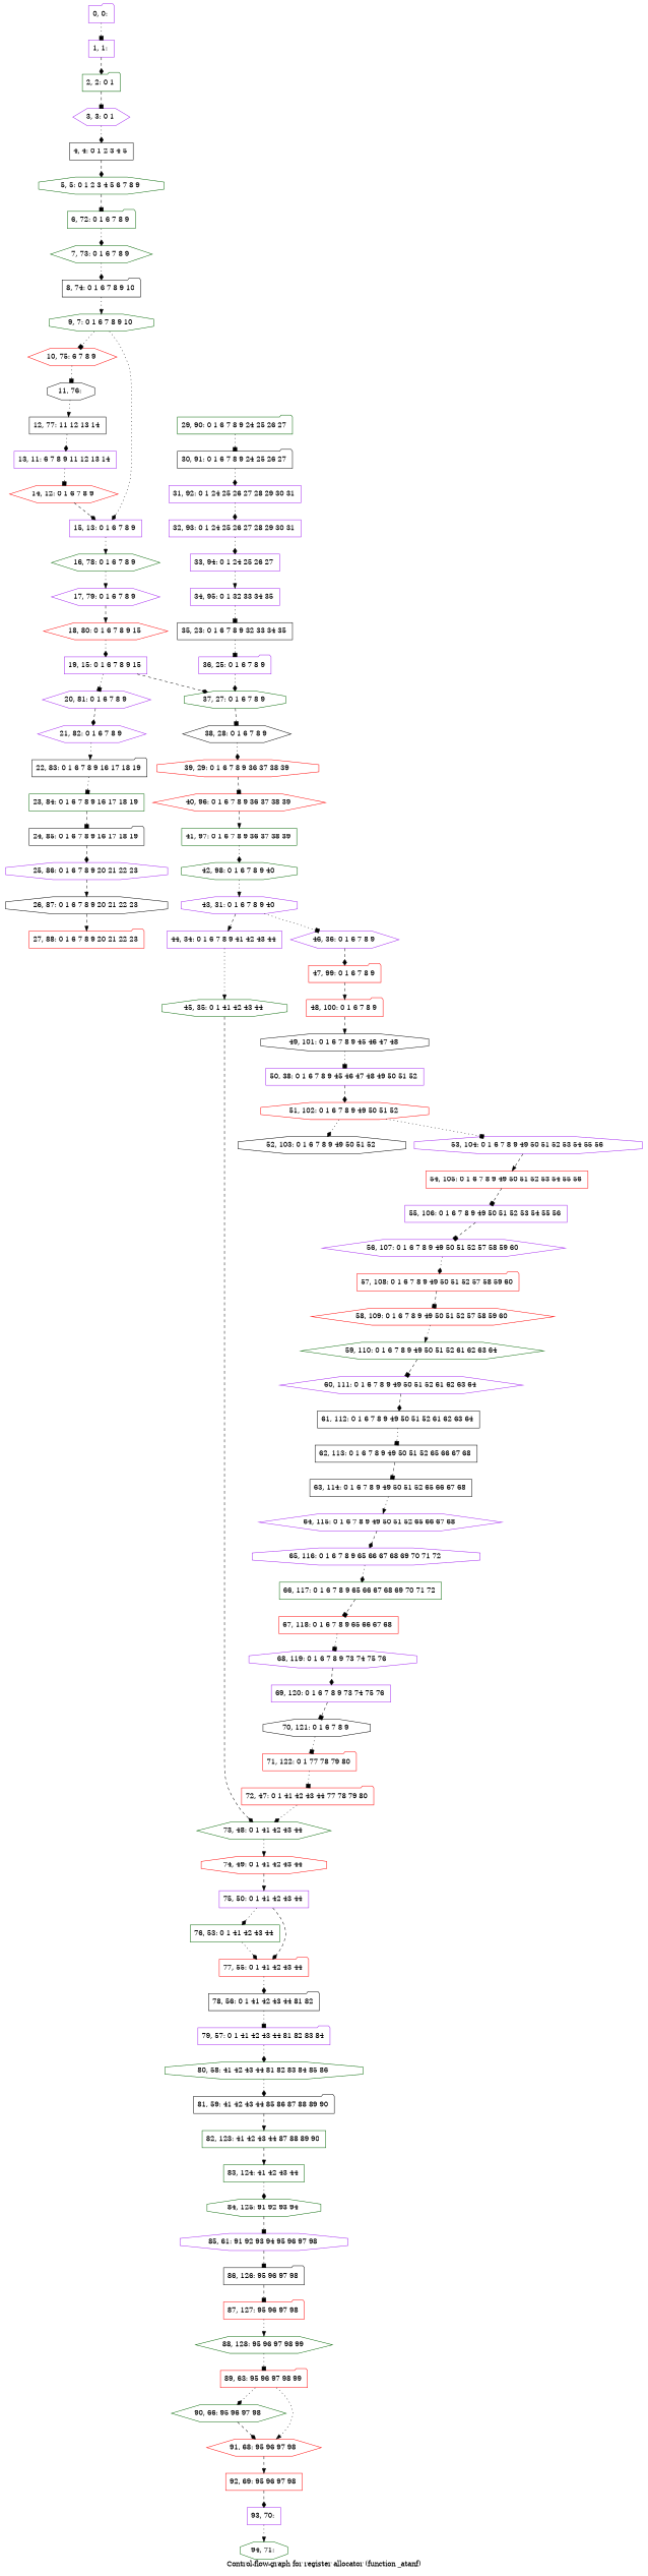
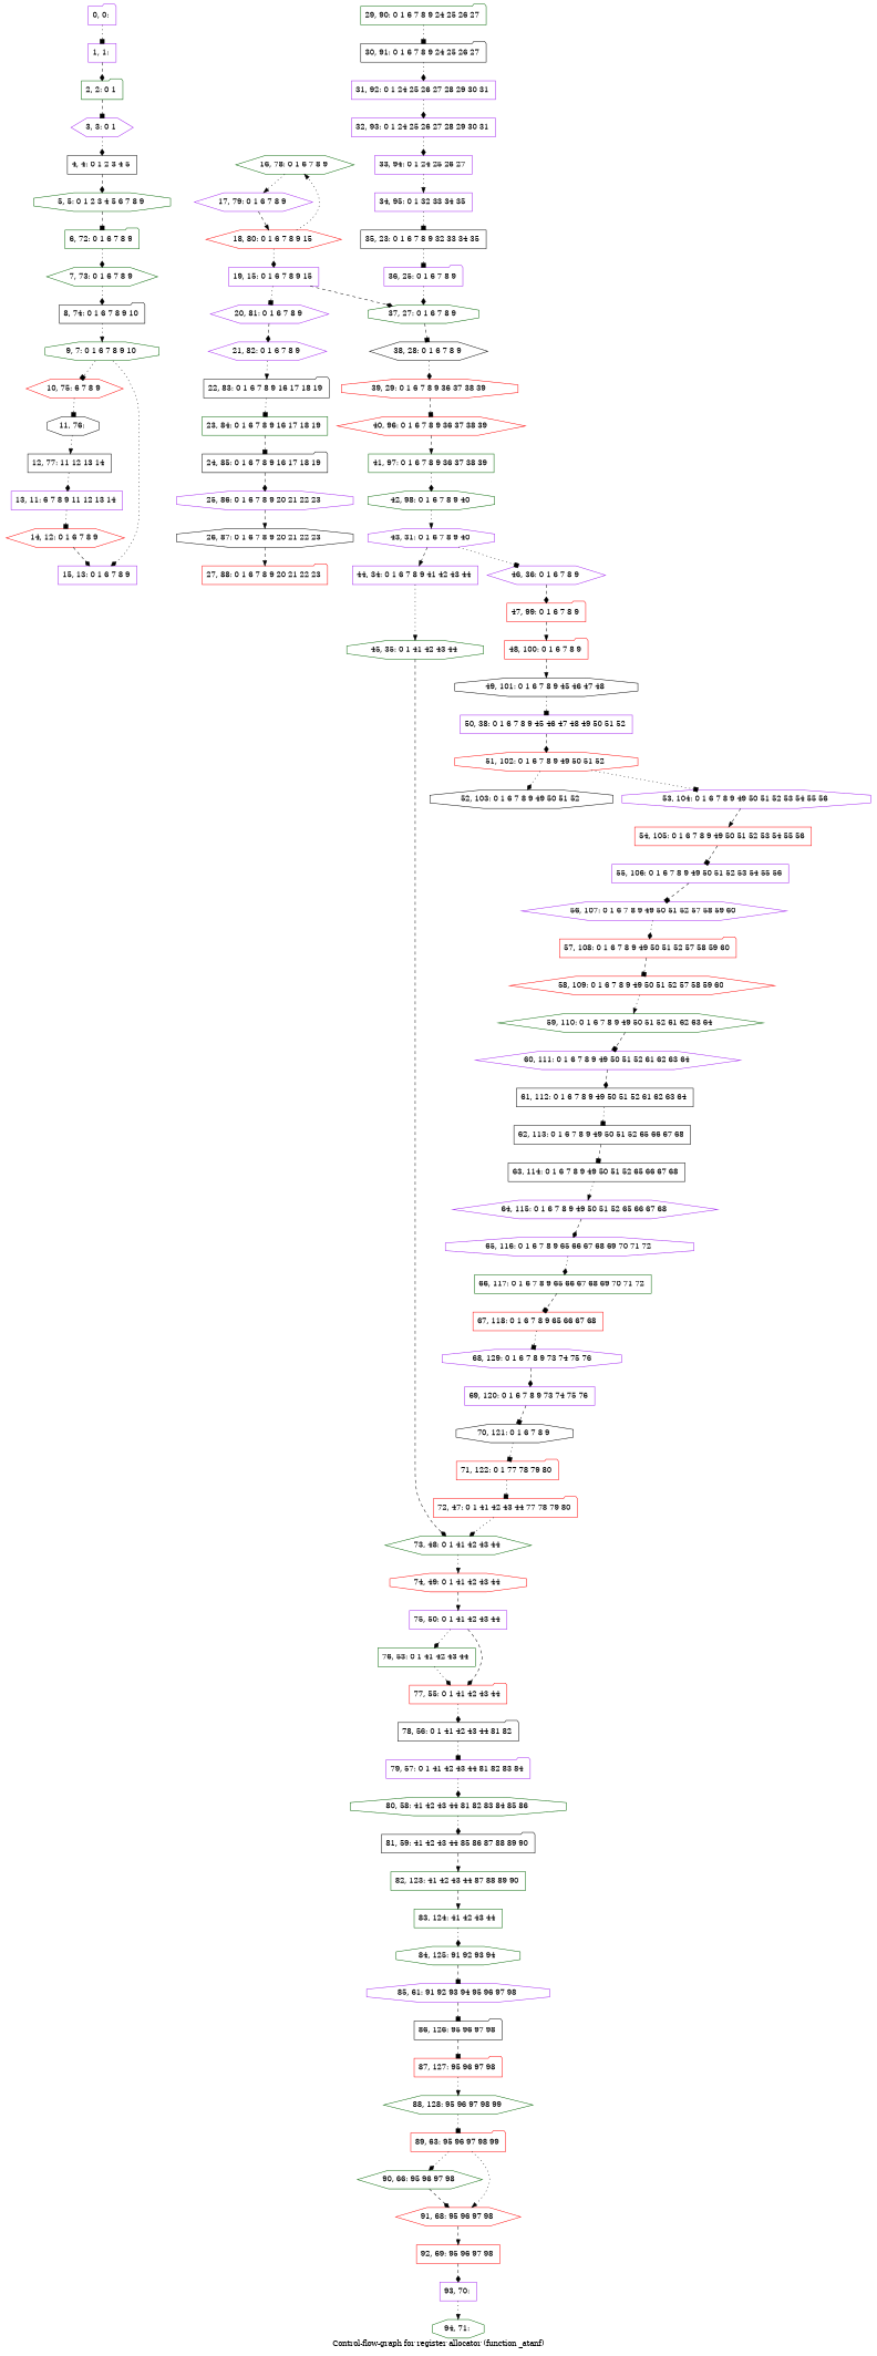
  digraph {
    label="Control-flow-graph for register allocator (function _atanf)"
    node [color=purple shape=box]
    edge [arrowhead=diamond style=dotted]
    n1 [label="0, 0: " shape=folder]
    n2 [label="1, 1: "]
    n3 [color=darkgreen label="2, 2: 0 1 " shape=folder]
    n4 [label="3, 3: 0 1 " shape=hexagon]
    n5 [color=black label="4, 4: 0 1 2 3 4 5 "]
    n6 [color=darkgreen label="5, 5: 0 1 2 3 4 5 6 7 8 9 " shape=octagon]
    n7 [color=darkgreen label="6, 72: 0 1 6 7 8 9 " shape=folder]
    n8 [color=darkgreen label="7, 73: 0 1 6 7 8 9 " shape=hexagon]
    n9 [color=black label="8, 74: 0 1 6 7 8 9 10 " shape=folder]
    n10 [color=darkgreen label="9, 7: 0 1 6 7 8 9 10 " shape=octagon]
    n11 [color=red label="10, 75: 6 7 8 9 " shape=hexagon]
    n12 [label="15, 13: 0 1 6 7 8 9 "]
    n13 [color=black label="11, 76: " shape=octagon]
    n14 [color=darkgreen label="16, 78: 0 1 6 7 8 9 " shape=hexagon]
    n15 [color=black label="12, 77: 11 12 13 14 "]
    n16 [label="13, 11: 6 7 8 9 11 12 13 14 "]
    n17 [color=red label="14, 12: 0 1 6 7 8 9 " shape=hexagon]
    n18 [label="17, 79: 0 1 6 7 8 9 " shape=hexagon]
    n19 [color=red label="18, 80: 0 1 6 7 8 9 15 " shape=hexagon]
    n20 [label="19, 15: 0 1 6 7 8 9 15 "]
    n21 [label="20, 81: 0 1 6 7 8 9 " shape=hexagon]
    n22 [color=darkgreen label="37, 27: 0 1 6 7 8 9 " shape=octagon]
    n23 [label="21, 82: 0 1 6 7 8 9 " shape=hexagon]
    n24 [color=black label="38, 28: 0 1 6 7 8 9 " shape=hexagon]
    n25 [color=black label="22, 83: 0 1 6 7 8 9 16 17 18 19 " shape=folder]
    n26 [color=darkgreen label="23, 84: 0 1 6 7 8 9 16 17 18 19 "]
    n27 [color=black label="24, 85: 0 1 6 7 8 9 16 17 18 19 " shape=folder]
    n28 [label="25, 86: 0 1 6 7 8 9 20 21 22 23 " shape=octagon]
    n29 [color=black label="26, 87: 0 1 6 7 8 9 20 21 22 23 " shape=octagon]
    n30 [color=red label="27, 88: 0 1 6 7 8 9 20 21 22 23 " shape=folder]
    n31 [color=darkgreen label="29, 90: 0 1 6 7 8 9 24 25 26 27 " shape=folder]
    n32 [color=black label="30, 91: 0 1 6 7 8 9 24 25 26 27 " shape=folder]
    n33 [label="31, 92: 0 1 24 25 26 27 28 29 30 31 "]
    n34 [label="32, 93: 0 1 24 25 26 27 28 29 30 31 "]
    n35 [label="33, 94: 0 1 24 25 26 27 "]
    n36 [label="34, 95: 0 1 32 33 34 35 "]
    n37 [color=black label="35, 23: 0 1 6 7 8 9 32 33 34 35 "]
    n38 [label="36, 25: 0 1 6 7 8 9 " shape=folder]
    n39 [color=red label="39, 29: 0 1 6 7 8 9 36 37 38 39 " shape=octagon]
    n40 [color=red label="40, 96: 0 1 6 7 8 9 36 37 38 39 " shape=hexagon]
    n41 [color=darkgreen label="41, 97: 0 1 6 7 8 9 36 37 38 39 "]
    n42 [color=darkgreen label="42, 98: 0 1 6 7 8 9 40 " shape=octagon]
    n43 [label="43, 31: 0 1 6 7 8 9 40 " shape=octagon]
    n44 [label="44, 34: 0 1 6 7 8 9 41 42 43 44 "]
    n45 [label="46, 36: 0 1 6 7 8 9 " shape=hexagon]
    n46 [color=darkgreen label="45, 35: 0 1 41 42 43 44 " shape=octagon]
    n47 [color=red label="47, 99: 0 1 6 7 8 9 " shape=folder]
    n48 [color=darkgreen label="73, 48: 0 1 41 42 43 44 " shape=hexagon]
    n49 [color=red label="74, 49: 0 1 41 42 43 44 " shape=octagon]
    n50 [color=red label="48, 100: 0 1 6 7 8 9 " shape=folder]
    n51 [color=black label="49, 101: 0 1 6 7 8 9 45 46 47 48 " shape=octagon]
    n52 [label="50, 38: 0 1 6 7 8 9 45 46 47 48 49 50 51 52 "]
    n53 [color=red label="51, 102: 0 1 6 7 8 9 49 50 51 52 " shape=octagon]
    n54 [color=black label="52, 103: 0 1 6 7 8 9 49 50 51 52 " shape=octagon]
    n55 [label="53, 104: 0 1 6 7 8 9 49 50 51 52 53 54 55 56 " shape=octagon]
    n56 [color=red label="54, 105: 0 1 6 7 8 9 49 50 51 52 53 54 55 56 "]
    n57 [label="55, 106: 0 1 6 7 8 9 49 50 51 52 53 54 55 56 "]
    n58 [label="56, 107: 0 1 6 7 8 9 49 50 51 52 57 58 59 60 " shape=hexagon]
    n59 [color=red label="57, 108: 0 1 6 7 8 9 49 50 51 52 57 58 59 60 " shape=folder]
    n60 [color=red label="58, 109: 0 1 6 7 8 9 49 50 51 52 57 58 59 60 " shape=hexagon]
    n61 [color=darkgreen label="59, 110: 0 1 6 7 8 9 49 50 51 52 61 62 63 64 " shape=hexagon]
    n62 [label="60, 111: 0 1 6 7 8 9 49 50 51 52 61 62 63 64 " shape=hexagon]
    n63 [color=black label="61, 112: 0 1 6 7 8 9 49 50 51 52 61 62 63 64 "]
    n64 [color=black label="62, 113: 0 1 6 7 8 9 49 50 51 52 65 66 67 68 "]
    n65 [color=black label="63, 114: 0 1 6 7 8 9 49 50 51 52 65 66 67 68 "]
    n66 [label="64, 115: 0 1 6 7 8 9 49 50 51 52 65 66 67 68 " shape=hexagon]
    n67 [label="65, 116: 0 1 6 7 8 9 65 66 67 68 69 70 71 72 " shape=octagon]
    n68 [color=darkgreen label="66, 117: 0 1 6 7 8 9 65 66 67 68 69 70 71 72 "]
    n69 [color=red label="67, 118: 0 1 6 7 8 9 65 66 67 68 "]
-   n70 [label="68, 119: 0 1 6 7 8 9 73 74 75 76 " shape=octagon]
+   n70 [label="68, 129: 0 1 6 7 8 9 73 74 75 76" shape=octagon]
    n71 [label="69, 120: 0 1 6 7 8 9 73 74 75 76 "]
    n72 [color=black label="70, 121: 0 1 6 7 8 9 " shape=octagon]
    n73 [color=red label="71, 122: 0 1 77 78 79 80 " shape=folder]
    n74 [color=red label="72, 47: 0 1 41 42 43 44 77 78 79 80 " shape=folder]
    n75 [label="75, 50: 0 1 41 42 43 44 "]
    n76 [color=darkgreen label="76, 53: 0 1 41 42 43 44 "]
    n77 [color=red label="77, 55: 0 1 41 42 43 44 " shape=folder]
    n78 [color=black label="78, 56: 0 1 41 42 43 44 81 82 " shape=folder]
    n79 [label="79, 57: 0 1 41 42 43 44 81 82 83 84 " shape=folder]
    n80 [color=darkgreen label="80, 58: 41 42 43 44 81 82 83 84 85 86 " shape=octagon]
    n81 [color=black label="81, 59: 41 42 43 44 85 86 87 88 89 90 " shape=folder]
    n82 [color=darkgreen label="82, 123: 41 42 43 44 87 88 89 90 "]
    n83 [color=darkgreen label="83, 124: 41 42 43 44 "]
    n84 [color=darkgreen label="84, 125: 91 92 93 94 " shape=octagon]
    n85 [label="85, 61: 91 92 93 94 95 96 97 98 " shape=octagon]
    n86 [color=black label="86, 126: 95 96 97 98 " shape=folder]
    n87 [color=red label="87, 127: 95 96 97 98 " shape=folder]
    n88 [color=darkgreen label="88, 128: 95 96 97 98 99 " shape=hexagon]
    n89 [color=red label="89, 63: 95 96 97 98 99 " shape=folder]
    n90 [color=darkgreen label="90, 66: 95 96 97 98 " shape=hexagon]
    n91 [color=red label="91, 68: 95 96 97 98 " shape=hexagon]
    n92 [color=red label="92, 69: 95 96 97 98 "]
    n93 [label="93, 70: "]
    n94 [color=darkgreen label="94, 71: " shape=octagon]
    n1 -> n2 [arrowhead=box]
    n2 -> n3 [style=dashed]
    n3 -> n4 [arrowhead=box style=dashed]
    n4 -> n5
    n5 -> n6 [style=dashed]
    n6 -> n7 [arrowhead=box style=dashed]
    n7 -> n8
    n8 -> n9
    n9 -> n10 [arrowhead=normal]
    n10 -> n11 [arrowhead=box]
    n10 -> n12
    n11 -> n13 [arrowhead=box]
-   n12 -> n14 [arrowhead=normal]
+   n19 -> n14 [arrowhead=normal]
    n13 -> n15 [arrowhead=normal]
    n14 -> n18 [arrowhead=normal]
    n15 -> n16
    n16 -> n17 [arrowhead=box]
    n17 -> n12 [style=dashed]
    n18 -> n19 [arrowhead=normal style=dashed]
    n19 -> n20
    n20 -> n21 [arrowhead=box]
    n20 -> n22 [style=dashed]
    n21 -> n23 [style=dashed]
    n22 -> n24 [arrowhead=box style=dashed]
    n23 -> n25 [arrowhead=normal]
    n24 -> n39
    n25 -> n26 [arrowhead=box]
    n26 -> n27 [arrowhead=box style=dashed]
    n27 -> n28 [style=dashed]
    n28 -> n29 [arrowhead=normal style=dashed]
    n29 -> n30 [arrowhead=normal style=dashed]
    n31 -> n32 [arrowhead=box]
    n32 -> n33
    n33 -> n34
    n34 -> n35
    n35 -> n36 [arrowhead=normal]
    n36 -> n37 [arrowhead=box]
    n37 -> n38 [arrowhead=box]
    n38 -> n22
    n39 -> n40 [arrowhead=box style=dashed]
    n40 -> n41 [arrowhead=normal style=dashed]
    n41 -> n42
    n42 -> n43 [arrowhead=normal]
    n43 -> n44 [arrowhead=normal style=dashed]
    n43 -> n45 [arrowhead=box]
    n44 -> n46 [arrowhead=normal]
    n45 -> n47 [style=dashed]
    n46 -> n48 [style=dashed]
    n47 -> n50 [arrowhead=normal style=dashed]
    n48 -> n49 [arrowhead=normal]
    n49 -> n75 [arrowhead=normal style=dashed]
    n50 -> n51 [arrowhead=normal style=dashed]
    n51 -> n52 [arrowhead=box]
    n52 -> n53 [style=dashed]
    n53 -> n54
    n53 -> n55 [arrowhead=box]
    n55 -> n56 [arrowhead=normal style=dashed]
    n56 -> n57 [arrowhead=box style=dashed]
    n57 -> n58 [arrowhead=box style=dashed]
    n58 -> n59
    n59 -> n60 [arrowhead=box style=dashed]
    n60 -> n61 [arrowhead=normal]
    n61 -> n62 [arrowhead=box style=dashed]
    n62 -> n63 [style=dashed]
    n63 -> n64 [arrowhead=box]
    n64 -> n65 [arrowhead=box style=dashed]
    n65 -> n66 [arrowhead=normal]
    n66 -> n67 [style=dashed]
    n67 -> n68
    n68 -> n69 [arrowhead=box style=dashed]
    n69 -> n70 [arrowhead=box]
    n70 -> n71 [style=dashed]
    n71 -> n72 [arrowhead=box style=dashed]
    n72 -> n73 [arrowhead=box]
    n73 -> n74 [arrowhead=box]
    n74 -> n48
    n75 -> n76
    n75 -> n77 [style=dashed]
    n76 -> n77
    n77 -> n78
    n78 -> n79 [arrowhead=box]
    n79 -> n80
    n80 -> n81
    n81 -> n82 [arrowhead=normal style=dashed]
    n82 -> n83 [arrowhead=normal style=dashed]
    n83 -> n84
    n84 -> n85 [arrowhead=box style=dashed]
    n85 -> n86 [arrowhead=box style=dashed]
    n86 -> n87 [arrowhead=box style=dashed]
    n87 -> n88 [arrowhead=normal]
    n88 -> n89 [arrowhead=box]
    n89 -> n90
    n89 -> n91 [arrowhead=normal]
    n90 -> n91 [style=dashed]
    n91 -> n92 [arrowhead=normal style=dashed]
    n92 -> n93 [style=dashed]
    n93 -> n94 [arrowhead=normal]
  }
